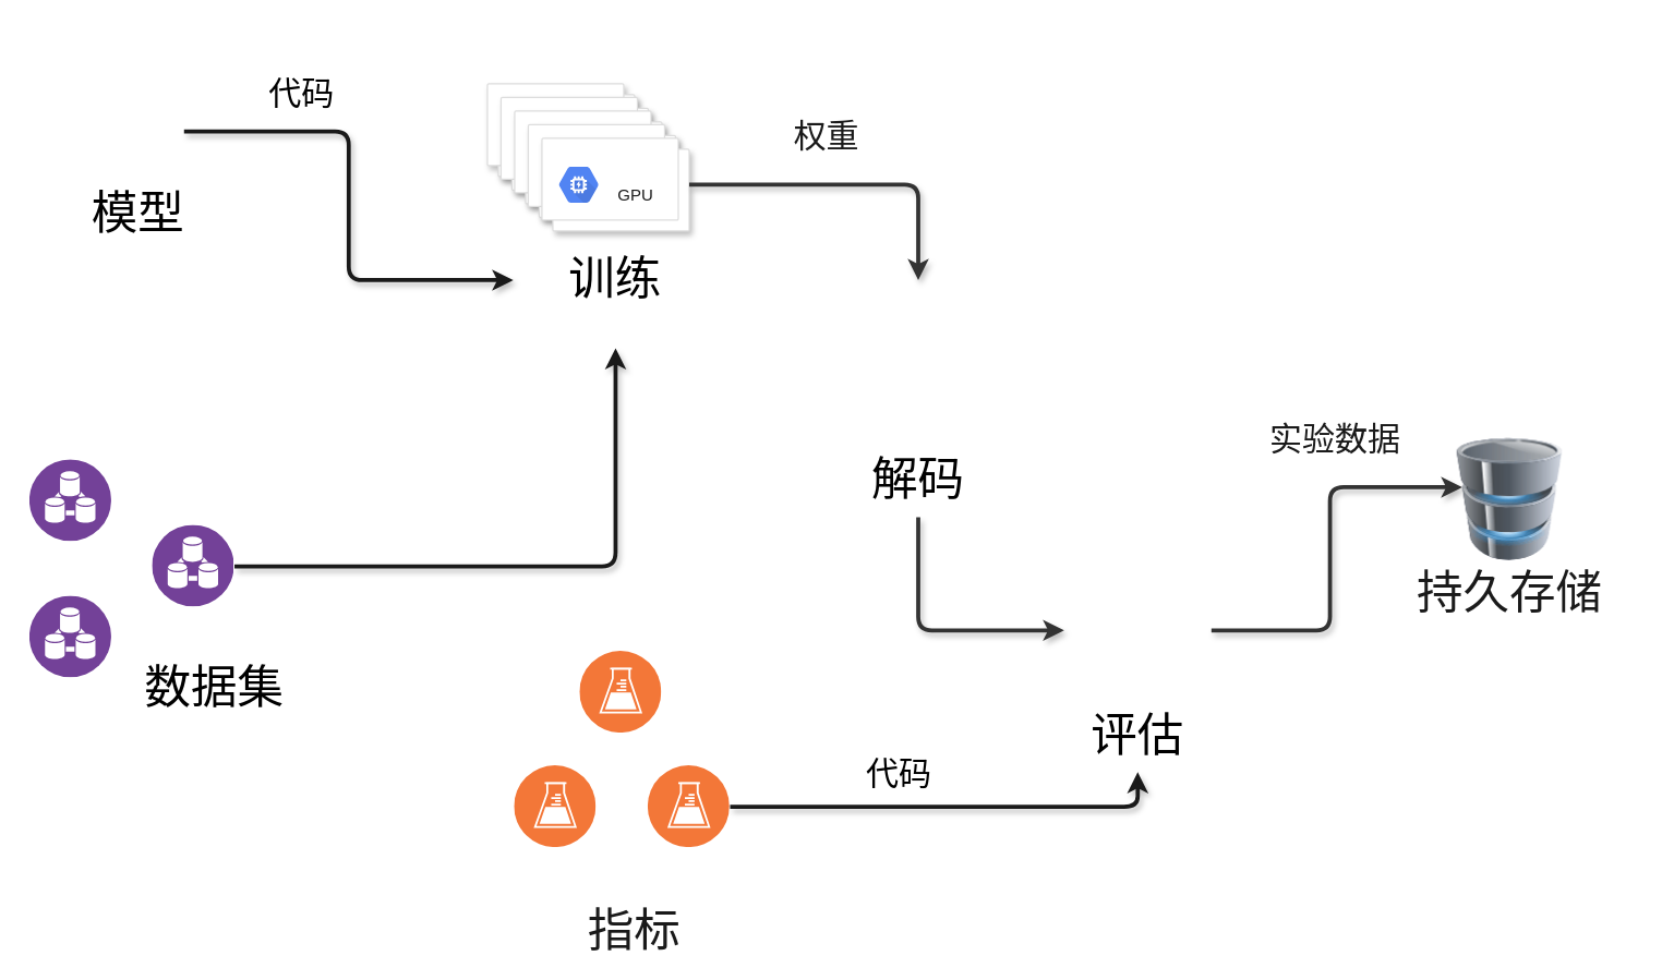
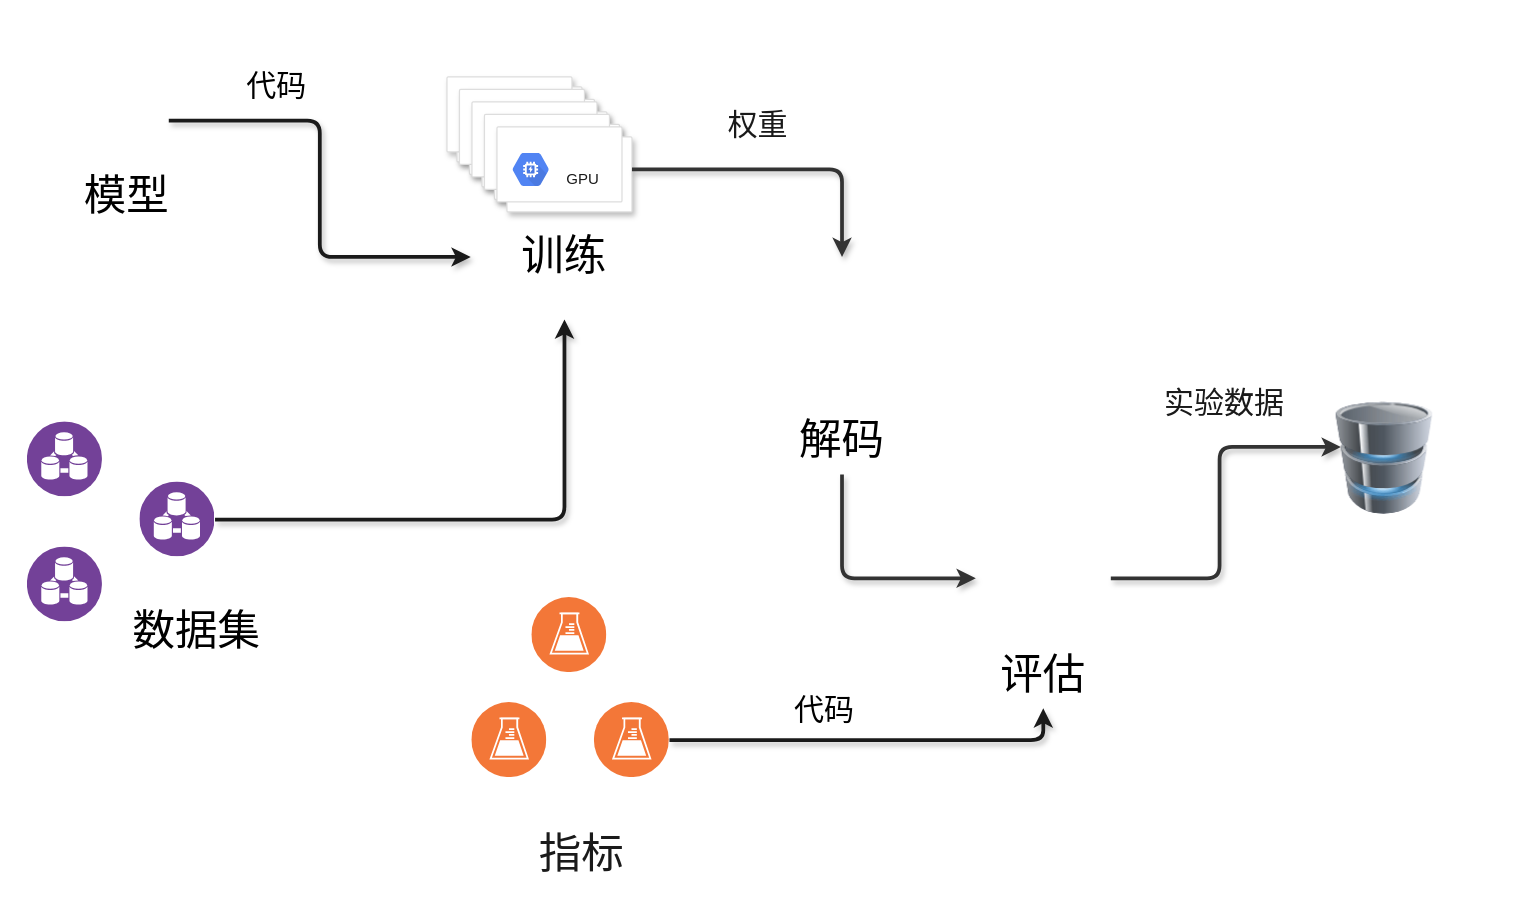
  <mxCell id="0" />
  <mxCell id="1" parent="0" />
  <mxCell id="2" value="" style="group" parent="1" vertex="1" connectable="0"><mxGeometry x="21.5" y="337" width="371" height="263" as="geometry" /></mxCell>
  <mxCell id="3" value="" style="group" parent="2" vertex="1" connectable="0"><mxGeometry width="150" height="160" as="geometry" /></mxCell>
  <mxCell id="4" value="" style="aspect=fixed;perimeter=ellipsePerimeter;html=1;align=center;shadow=0;dashed=0;fontColor=#4277BB;labelBackgroundColor=#ffffff;fontSize=12;spacingTop=3;image;image=img/lib/ibm/analytics/data_integration.svg;" parent="3" vertex="1"><mxGeometry width="60" height="60" as="geometry" /></mxCell>
  <mxCell id="5" value="" style="aspect=fixed;perimeter=ellipsePerimeter;html=1;align=center;shadow=0;dashed=0;fontColor=#4277BB;labelBackgroundColor=#ffffff;fontSize=12;spacingTop=3;image;image=img/lib/ibm/analytics/data_integration.svg;" parent="3" vertex="1"><mxGeometry y="100" width="60" height="60" as="geometry" /></mxCell>
  <mxCell id="6" value="" style="aspect=fixed;perimeter=ellipsePerimeter;html=1;align=center;shadow=0;dashed=0;fontColor=#4277BB;labelBackgroundColor=#ffffff;fontSize=12;spacingTop=3;image;image=img/lib/ibm/analytics/data_integration.svg;" parent="3" vertex="1"><mxGeometry x="90" y="48" width="60" height="60" as="geometry" /></mxCell>
  <mxCell id="7" value="&lt;font face=&quot;SimSun&quot;&gt;数据集&lt;/font&gt;" style="text;html=1;strokeColor=none;fillColor=none;align=center;verticalAlign=middle;whiteSpace=wrap;rounded=0;fontFamily=Times New Roman;fontSize=34;" parent="2" vertex="1"><mxGeometry x="60" y="118" width="150" height="100" as="geometry" /></mxCell>
  <mxCell id="8" value="" style="group" parent="2" vertex="1" connectable="0"><mxGeometry x="9" y="-317" width="150" height="162" as="geometry" /></mxCell>
  <mxCell id="9" value="" style="group" parent="8" vertex="1" connectable="0"><mxGeometry width="150" height="162" as="geometry" /></mxCell>
  <mxCell id="10" value="" style="group" parent="9" vertex="1" connectable="0"><mxGeometry width="104" height="104" as="geometry" /></mxCell>
  <mxCell id="11" value="" style="shape=image;html=1;verticalAlign=top;verticalLabelPosition=bottom;labelBackgroundColor=#ffffff;imageAspect=0;aspect=fixed;image=https://cdn2.iconfinder.com/data/icons/oxygen/128x128/mimetypes/application-x-python.png" parent="10" vertex="1"><mxGeometry width="54" height="54" as="geometry" /></mxCell>
  <mxCell id="12" value="" style="shape=image;html=1;verticalAlign=top;verticalLabelPosition=bottom;labelBackgroundColor=#ffffff;imageAspect=0;aspect=fixed;image=https://cdn2.iconfinder.com/data/icons/oxygen/128x128/mimetypes/application-x-python.png" parent="10" vertex="1"><mxGeometry x="10" y="10" width="54" height="54" as="geometry" /></mxCell>
  <mxCell id="13" value="" style="shape=image;html=1;verticalAlign=top;verticalLabelPosition=bottom;labelBackgroundColor=#ffffff;imageAspect=0;aspect=fixed;image=https://cdn2.iconfinder.com/data/icons/oxygen/128x128/mimetypes/application-x-python.png" parent="10" vertex="1"><mxGeometry x="20" y="20" width="54" height="54" as="geometry" /></mxCell>
  <mxCell id="14" value="" style="shape=image;html=1;verticalAlign=top;verticalLabelPosition=bottom;labelBackgroundColor=#ffffff;imageAspect=0;aspect=fixed;image=https://cdn2.iconfinder.com/data/icons/oxygen/128x128/mimetypes/application-x-python.png" parent="10" vertex="1"><mxGeometry x="30" y="30" width="54" height="54" as="geometry" /></mxCell>
  <mxCell id="15" value="" style="shape=image;html=1;verticalAlign=top;verticalLabelPosition=bottom;labelBackgroundColor=#ffffff;imageAspect=0;aspect=fixed;image=https://cdn2.iconfinder.com/data/icons/oxygen/128x128/mimetypes/application-x-python.png" parent="10" vertex="1"><mxGeometry x="40" y="39" width="54" height="54" as="geometry" /></mxCell>
  <mxCell id="16" value="&lt;font face=&quot;SimSun&quot;&gt;模型&lt;br&gt;&lt;/font&gt;" style="text;html=1;strokeColor=none;fillColor=none;align=center;verticalAlign=middle;whiteSpace=wrap;rounded=0;fontFamily=Times New Roman;fontSize=34;" parent="9" vertex="1"><mxGeometry x="-10" y="112" width="160" height="50" as="geometry" /></mxCell>
  <mxCell id="17" value="" style="group" parent="1" vertex="1" connectable="0"><mxGeometry x="357" y="61" width="169" height="194" as="geometry" /></mxCell>
  <mxCell id="18" value="" style="shape=mxgraph.gcp2.doubleRect;strokeColor=#dddddd;fillColor=#ffffff;shadow=1;strokeWidth=1;" parent="17" vertex="1"><mxGeometry width="108" height="68" as="geometry" /></mxCell>
  <mxCell id="19" value="&lt;br&gt;GPU" style="dashed=0;connectable=0;html=1;fillColor=#5184F3;strokeColor=none;shape=mxgraph.gcp2.hexIcon;prIcon=gpu;part=1;labelPosition=right;verticalLabelPosition=middle;align=left;verticalAlign=middle;spacingLeft=5;fontColor=#999999;fontSize=12;" parent="18" vertex="1"><mxGeometry y="0.5" width="44" height="39" relative="1" as="geometry"><mxPoint x="5" y="-19.5" as="offset" /></mxGeometry></mxCell>
  <mxCell id="20" value="" style="shape=mxgraph.gcp2.doubleRect;strokeColor=#dddddd;fillColor=#ffffff;shadow=1;strokeWidth=1;" parent="17" vertex="1"><mxGeometry x="10" y="10" width="108" height="68" as="geometry" /></mxCell>
  <mxCell id="21" value="&lt;br&gt;GPU" style="dashed=0;connectable=0;html=1;fillColor=#5184F3;strokeColor=none;shape=mxgraph.gcp2.hexIcon;prIcon=gpu;part=1;labelPosition=right;verticalLabelPosition=middle;align=left;verticalAlign=middle;spacingLeft=5;fontColor=#999999;fontSize=12;" parent="20" vertex="1"><mxGeometry y="0.5" width="44" height="39" relative="1" as="geometry"><mxPoint x="5" y="-19.5" as="offset" /></mxGeometry></mxCell>
  <mxCell id="22" value="" style="shape=mxgraph.gcp2.doubleRect;strokeColor=#dddddd;fillColor=#ffffff;shadow=1;strokeWidth=1;" parent="17" vertex="1"><mxGeometry x="20" y="20" width="108" height="68" as="geometry" /></mxCell>
  <mxCell id="23" value="&lt;br&gt;GPU" style="dashed=0;connectable=0;html=1;fillColor=#5184F3;strokeColor=none;shape=mxgraph.gcp2.hexIcon;prIcon=gpu;part=1;labelPosition=right;verticalLabelPosition=middle;align=left;verticalAlign=middle;spacingLeft=5;fontColor=#999999;fontSize=12;" parent="22" vertex="1"><mxGeometry y="0.5" width="44" height="39" relative="1" as="geometry"><mxPoint x="5" y="-19.5" as="offset" /></mxGeometry></mxCell>
  <mxCell id="24" value="" style="shape=mxgraph.gcp2.doubleRect;strokeColor=#dddddd;fillColor=#ffffff;shadow=1;strokeWidth=1;" parent="17" vertex="1"><mxGeometry x="30" y="30" width="108" height="68" as="geometry" /></mxCell>
  <mxCell id="25" value="&lt;br&gt;GPU" style="dashed=0;connectable=0;html=1;fillColor=#5184F3;strokeColor=none;shape=mxgraph.gcp2.hexIcon;prIcon=gpu;part=1;labelPosition=right;verticalLabelPosition=middle;align=left;verticalAlign=middle;spacingLeft=5;fontColor=#999999;fontSize=12;" parent="24" vertex="1"><mxGeometry y="0.5" width="44" height="39" relative="1" as="geometry"><mxPoint x="5" y="-19.5" as="offset" /></mxGeometry></mxCell>
  <mxCell id="26" value="" style="shape=mxgraph.gcp2.doubleRect;strokeColor=#dddddd;fillColor=#ffffff;shadow=1;strokeWidth=1;" parent="17" vertex="1"><mxGeometry x="40" y="40" width="108" height="68" as="geometry" /></mxCell>
  <mxCell id="27" value="&lt;br&gt;GPU" style="dashed=0;connectable=0;html=1;fillColor=#5184F3;strokeColor=none;shape=mxgraph.gcp2.hexIcon;prIcon=gpu;part=1;labelPosition=right;verticalLabelPosition=middle;align=left;verticalAlign=middle;spacingLeft=5;fontColor=#1A1A1A;fontSize=12;" parent="26" vertex="1"><mxGeometry y="0.5" width="44" height="39" relative="1" as="geometry"><mxPoint x="5" y="-19.5" as="offset" /></mxGeometry></mxCell>
  <mxCell id="28" value="&lt;font face=&quot;SimSun&quot;&gt;训练&lt;/font&gt;" style="text;html=1;strokeColor=none;fillColor=none;align=center;verticalAlign=middle;whiteSpace=wrap;rounded=0;fontFamily=Times New Roman;fontSize=34;" parent="17" vertex="1"><mxGeometry x="19" y="94" width="150" height="100" as="geometry" /></mxCell>
  <mxCell id="29" value="" style="group" parent="1" vertex="1" connectable="0"><mxGeometry x="575" y="205" width="292" height="480.5" as="geometry" /></mxCell>
  <mxCell id="30" value="" style="shape=image;html=1;verticalAlign=top;verticalLabelPosition=bottom;labelBackgroundColor=#ffffff;imageAspect=0;aspect=fixed;image=https://cdn0.iconfinder.com/data/icons/maternity-and-pregnancy-2/512/164_Chat_chatting_conversation_dialogue_auto_robot-128.png;rounded=0;fillColor=none;gradientColor=none;fontFamily=Times New Roman;fontSize=34;fontColor=#1A1A1A;" parent="29" vertex="1"><mxGeometry x="34" width="128" height="128" as="geometry" /></mxCell>
  <mxCell id="31" value="&lt;font face=&quot;SimSun&quot;&gt;解码&lt;/font&gt;" style="text;html=1;strokeColor=none;fillColor=none;align=center;verticalAlign=middle;whiteSpace=wrap;rounded=0;fontFamily=Times New Roman;fontSize=34;" parent="29" vertex="1"><mxGeometry y="119" width="196" height="55" as="geometry" /></mxCell>
  <mxCell id="32" value="" style="group" parent="29" vertex="1" connectable="0"><mxGeometry x="-198" y="356.5" width="60" height="60" as="geometry" /></mxCell>
  <mxCell id="33" value="" style="group" parent="32" vertex="1" connectable="0"><mxGeometry width="60" height="60" as="geometry" /></mxCell>
  <mxCell id="34" value="" style="group" parent="33" vertex="1" connectable="0"><mxGeometry width="60" height="60" as="geometry" /></mxCell>
  <mxCell id="35" value="" style="group" parent="34" vertex="1" connectable="0"><mxGeometry width="60" height="60" as="geometry" /></mxCell>
  <mxCell id="36" value="" style="group" parent="35" vertex="1" connectable="0"><mxGeometry width="60" height="60" as="geometry" /></mxCell>
  <mxCell id="37" value="" style="group" parent="36" vertex="1" connectable="0"><mxGeometry width="60" height="60" as="geometry" /></mxCell>
  <mxCell id="38" value="" style="aspect=fixed;perimeter=ellipsePerimeter;html=1;align=center;shadow=0;dashed=0;fontColor=#4277BB;labelBackgroundColor=#ffffff;fontSize=12;spacingTop=3;image;image=img/lib/ibm/devops/continuous_testing.svg;rounded=0;fillColor=none;gradientColor=none;" parent="37" vertex="1"><mxGeometry width="60" height="60" as="geometry" /></mxCell>
  <mxCell id="39" value="&lt;font style=&quot;font-size: 24px&quot; face=&quot;SimSun&quot;&gt;代码&lt;br&gt;&lt;/font&gt;" style="text;html=1;strokeColor=none;fillColor=none;align=center;verticalAlign=middle;whiteSpace=wrap;rounded=0;fontFamily=Times New Roman;fontSize=34;" parent="29" vertex="1"><mxGeometry x="55" y="350" width="58" height="20" as="geometry" /></mxCell>
  <mxCell id="40" style="edgeStyle=orthogonalEdgeStyle;rounded=1;comic=0;orthogonalLoop=1;jettySize=auto;html=1;shadow=1;strokeColor=#333333;strokeWidth=3;fontFamily=Times New Roman;fontSize=34;fontColor=#1A1A1A;" parent="1" source="26" target="30" edge="1"><mxGeometry relative="1" as="geometry" /></mxCell>
  <mxCell id="41" style="edgeStyle=orthogonalEdgeStyle;rounded=1;comic=0;orthogonalLoop=1;jettySize=auto;html=1;exitX=1;exitY=0.5;exitDx=0;exitDy=0;entryX=0;entryY=0.5;entryDx=0;entryDy=0;shadow=1;strokeColor=#1A1A1A;strokeWidth=3;fontFamily=Times New Roman;fontSize=34;fontColor=#1A1A1A;" parent="1" source="42" target="28" edge="1"><mxGeometry relative="1" as="geometry" /></mxCell>
  <mxCell id="42" value="" style="shape=image;html=1;verticalAlign=top;verticalLabelPosition=bottom;labelBackgroundColor=#ffffff;imageAspect=0;aspect=fixed;image=https://cdn2.iconfinder.com/data/icons/oxygen/128x128/mimetypes/application-x-python.png" parent="1" vertex="1"><mxGeometry x="80.5" y="69" width="54" height="54" as="geometry" /></mxCell>
  <mxCell id="43" value="" style="group" parent="1" vertex="1" connectable="0"><mxGeometry x="719" y="408" width="230" height="158" as="geometry" /></mxCell>
  <mxCell id="44" value="" style="shape=image;html=1;verticalAlign=top;verticalLabelPosition=bottom;labelBackgroundColor=#ffffff;imageAspect=0;aspect=fixed;image=https://cdn1.iconfinder.com/data/icons/infographic-vol-7/512/6-128.png;rounded=0;fillColor=none;gradientColor=none;fontFamily=Times New Roman;fontSize=34;" parent="43" vertex="1"><mxGeometry x="61" width="108" height="108" as="geometry" /></mxCell>
  <mxCell id="45" value="&lt;font face=&quot;SimSun&quot;&gt;评估&lt;/font&gt;" style="text;html=1;strokeColor=none;fillColor=none;align=center;verticalAlign=middle;whiteSpace=wrap;rounded=0;fontFamily=Times New Roman;fontSize=34;" parent="43" vertex="1"><mxGeometry y="106" width="230" height="52" as="geometry" /></mxCell>
  <mxCell id="46" style="edgeStyle=orthogonalEdgeStyle;rounded=1;comic=0;orthogonalLoop=1;jettySize=auto;html=1;exitX=0.5;exitY=1;exitDx=0;exitDy=0;entryX=0;entryY=0.5;entryDx=0;entryDy=0;shadow=1;strokeColor=#333333;strokeWidth=3;fontFamily=Times New Roman;fontSize=34;fontColor=#1A1A1A;" parent="1" source="31" target="44" edge="1"><mxGeometry relative="1" as="geometry" /></mxCell>
  <mxCell id="47" value="&lt;font style=&quot;font-size: 24px&quot; face=&quot;SimSun&quot;&gt;权重&lt;/font&gt;" style="text;html=1;strokeColor=none;fillColor=none;align=center;verticalAlign=middle;whiteSpace=wrap;rounded=0;fontFamily=Times New Roman;fontSize=34;fontColor=#1A1A1A;" parent="1" vertex="1"><mxGeometry x="549" y="85" width="114" height="24" as="geometry" /></mxCell>
  <mxCell id="48" value="" style="group" parent="1" vertex="1" connectable="0"><mxGeometry x="1017" y="321" width="180" height="124" as="geometry" /></mxCell>
  <mxCell id="49" value="" style="image;html=1;labelBackgroundColor=#ffffff;image=img/lib/clip_art/computers/Database_128x128.png;fontFamily=Times New Roman;fontSize=34;fontColor=#1A1A1A;" parent="48" vertex="1"><mxGeometry x="45" width="90" height="90" as="geometry" /></mxCell>
- <mxCell id="50" value="&lt;font face=&quot;SimSun&quot;&gt;持久存储&lt;/font&gt;" style="text;html=1;strokeColor=none;fillColor=none;align=center;verticalAlign=middle;whiteSpace=wrap;rounded=0;fontFamily=Times New Roman;fontSize=34;fontColor=#1A1A1A;" parent="48" vertex="1"><mxGeometry y="104" width="180" height="20" as="geometry" /></mxCell>
  <mxCell id="51" style="edgeStyle=orthogonalEdgeStyle;rounded=1;comic=0;orthogonalLoop=1;jettySize=auto;html=1;entryX=0.111;entryY=0.4;entryDx=0;entryDy=0;entryPerimeter=0;shadow=1;strokeColor=#333333;strokeWidth=3;fontFamily=Times New Roman;fontSize=34;fontColor=#1A1A1A;startSize=6;" parent="1" source="44" target="49" edge="1"><mxGeometry relative="1" as="geometry" /></mxCell>
  <mxCell id="52" style="edgeStyle=orthogonalEdgeStyle;rounded=1;comic=0;orthogonalLoop=1;jettySize=auto;html=1;shadow=1;strokeColor=#1A1A1A;strokeWidth=3;fontFamily=Times New Roman;fontSize=34;fontColor=#1A1A1A;" parent="1" source="6" target="28" edge="1"><mxGeometry relative="1" as="geometry" /></mxCell>
  <mxCell id="53" value="&lt;font style=&quot;font-size: 24px&quot;&gt;实验数据&lt;br&gt;&lt;/font&gt;" style="text;html=1;strokeColor=none;fillColor=none;align=center;verticalAlign=middle;whiteSpace=wrap;rounded=0;fontFamily=SimSun;fontSize=34;fontColor=#1A1A1A;" parent="1" vertex="1"><mxGeometry x="922" y="307" width="114" height="24" as="geometry" /></mxCell>
  <mxCell id="54" value="" style="aspect=fixed;perimeter=ellipsePerimeter;html=1;align=center;shadow=0;dashed=0;fontColor=#4277BB;labelBackgroundColor=#ffffff;fontSize=12;spacingTop=3;image;image=img/lib/ibm/devops/continuous_testing.svg;rounded=0;fillColor=none;gradientColor=none;" parent="1" vertex="1"><mxGeometry x="425" y="477.5" width="60" height="60" as="geometry" /></mxCell>
  <mxCell id="55" style="edgeStyle=orthogonalEdgeStyle;rounded=1;orthogonalLoop=1;jettySize=auto;html=1;entryX=0.5;entryY=1;entryDx=0;entryDy=0;shadow=1;fontFamily=Times New Roman;fontSize=34;fontColor=#1A1A1A;strokeColor=#1A1A1A;strokeWidth=3;" edge="1" parent="1" source="56" target="45"><mxGeometry relative="1" as="geometry" /></mxCell>
  <mxCell id="56" value="" style="aspect=fixed;perimeter=ellipsePerimeter;html=1;align=center;shadow=0;dashed=0;fontColor=#4277BB;labelBackgroundColor=#ffffff;fontSize=12;spacingTop=3;image;image=img/lib/ibm/devops/continuous_testing.svg;rounded=0;fillColor=none;gradientColor=none;" parent="1" vertex="1"><mxGeometry x="475" y="561.5" width="60" height="60" as="geometry" /></mxCell>
  <mxCell id="57" value="&lt;font face=&quot;SimSun&quot;&gt;指标&lt;/font&gt;" style="text;html=1;strokeColor=none;fillColor=none;align=center;verticalAlign=middle;whiteSpace=wrap;rounded=0;fontFamily=Times New Roman;fontSize=34;fontColor=#1A1A1A;" parent="1" vertex="1"><mxGeometry x="395" y="668.5" width="140" height="28" as="geometry" /></mxCell>
  <mxCell id="58" value="&lt;font style=&quot;font-size: 24px&quot; face=&quot;SimSun&quot;&gt;代码&lt;br&gt;&lt;/font&gt;" style="text;html=1;strokeColor=none;fillColor=none;align=center;verticalAlign=middle;whiteSpace=wrap;rounded=0;fontFamily=Times New Roman;fontSize=34;" parent="1" vertex="1"><mxGeometry x="192" y="56" width="58" height="20" as="geometry" /></mxCell>
